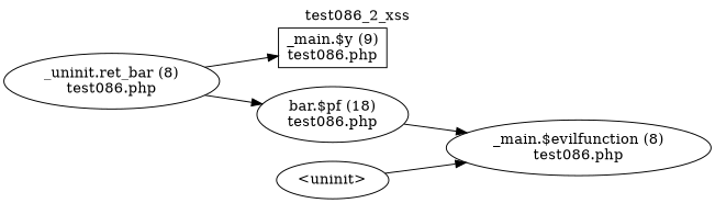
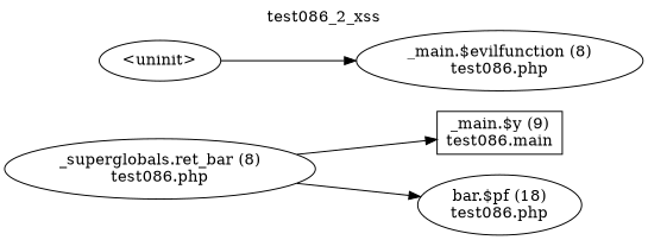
  digraph {
    label=test086_2_xss
    labelloc=t
    rankdir=LR
    node [shape=ellipse]
-   n1 [label="_main.$y (9)\ntest086.php" shape=box]
-   n2 [label="_uninit.ret_bar (8)\ntest086.php"]
+   n1 [label="_main.$y (9)\ntest086.main" shape=box]
+   n2 [label="_superglobals.ret_bar (8)\ntest086.php"]
    n3 [label="bar.$pf (18)\ntest086.php"]
    n4 [label="_main.$evilfunction (8)\ntest086.php"]
    n5 [label="<uninit>"]
    n2 -> n1
    n2 -> n3
-   n3 -> n4
    n5 -> n4
  }
